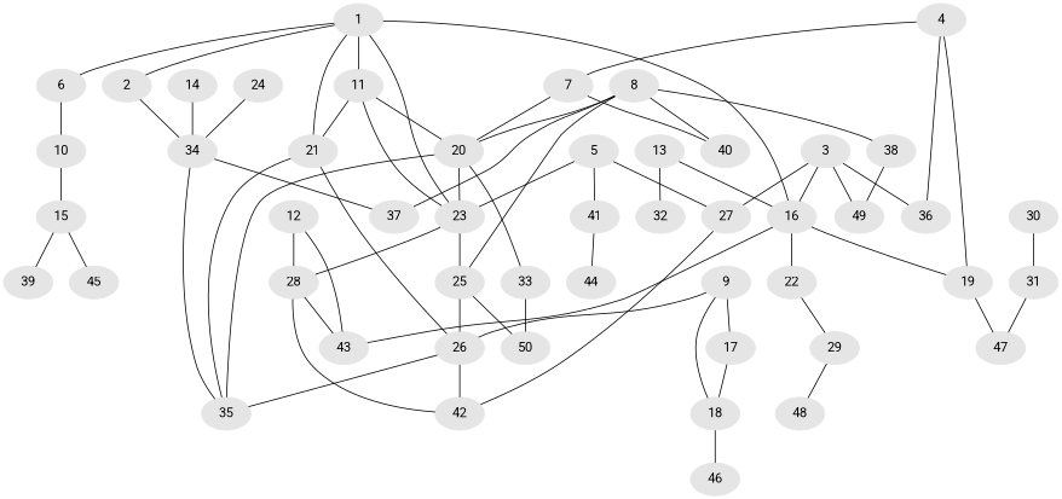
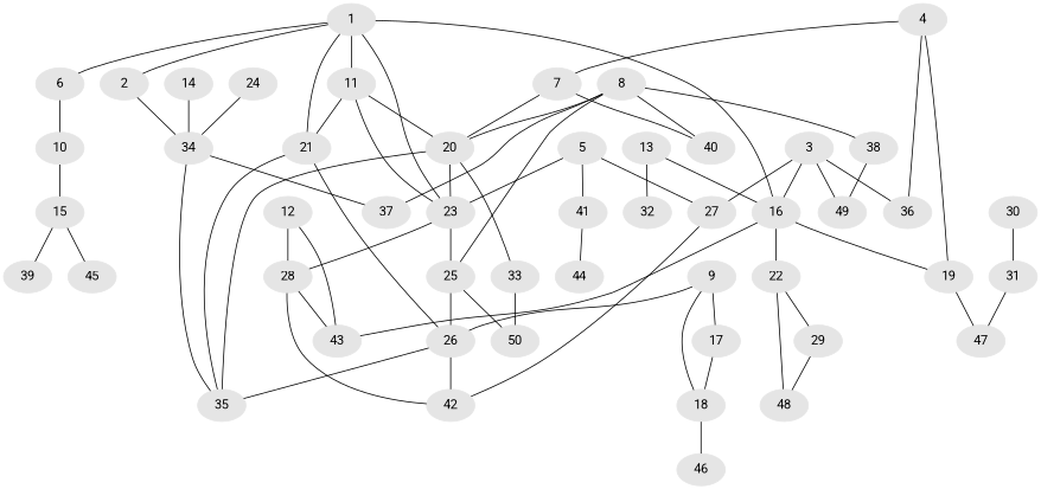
  graph {
    fontname=Roboto
    node [color=gray90 fontname=Roboto style=filled]
    edge [fontname=Roboto weight=1.0]
    1
    2
    6
    11
    16
    21
    23
    34
    10
    20
    19
    43
    22
    26
    35
    25
    28
    37
    3
    27
    36
    49
    42
    4
    7
    40
    47
    5
    41
    44
    15
    12
    33
    8
    38
    50
    9
    17
    18
    46
    39
    45
    13
    32
    14
    29
    48
    24
    30
    31
    1 -- 2
    1 -- 6
    1 -- 11
    1 -- 16
    1 -- 21
    1 -- 23 [weight=2.0]
    2 -- 34
    6 -- 10
    11 -- 21
    11 -- 23
    11 -- 20
    16 -- 19
    16 -- 43
    16 -- 22
    21 -- 26
    21 -- 35
    23 -- 25
    23 -- 28
    34 -- 35
    34 -- 37
    10 -- 15
    20 -- 23
    20 -- 35
    20 -- 33
    19 -- 47
    22 -- 29
+   22 -- 48
    26 -- 35
    26 -- 42
    25 -- 26
    25 -- 50
    28 -- 43
    28 -- 42
    3 -- 16
    3 -- 27
    3 -- 36
    3 -- 49
    27 -- 42
    4 -- 19
    4 -- 36
    4 -- 7
    7 -- 20
    7 -- 40
    5 -- 23
    5 -- 27
    5 -- 41
    41 -- 44
    15 -- 39
    15 -- 45
    12 -- 43
    12 -- 28
    33 -- 50
    8 -- 20
    8 -- 25
    8 -- 37
    8 -- 40
    8 -- 38
    38 -- 49
    9 -- 26
    9 -- 17
    9 -- 18
    17 -- 18
    18 -- 46
    13 -- 16
    13 -- 32
    14 -- 34
    29 -- 48
    24 -- 34
    30 -- 31
    31 -- 47
  }
